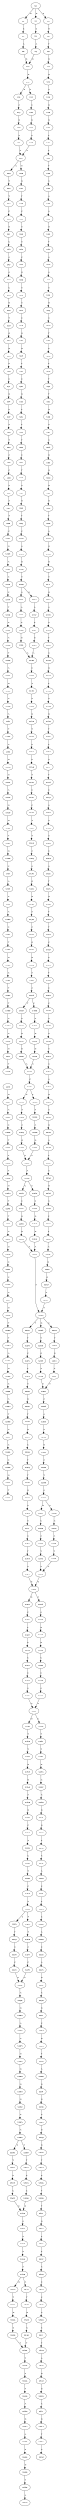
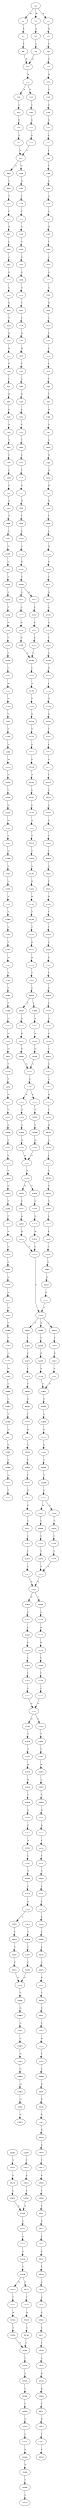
  strict digraph {
    fontname="Fira Sans"
    node [fontname="Fira Sans"]
    edge [fontname="Fira Sans"]
    S0
    S1
    S2
    S3
    S4
    S5
    S6
    S7
    S8
    S9
    S10
    S11
    S12
    S13
    S14
    S15
    S16
    S17
    S18
    S19
    S20
    S21
    S22
    S23
    S24
    S25
    S26
    S27
    S28
    S29
    S30
    S31
    S32
    S33
    S34
    S35
    S36
    S37
    S38
    S39
    S40
    S41
    S42
    S43
    S44
    S45
    S46
    S47
    S48
    S49
    S50
    S51
    S52
    S53
    S54
    S55
    S56
    S57
    S58
    S59
    S60
    S61
    S62
    S63
    S64
    S65
    S66
    S67
    S68
    S69
    S70
    S71
    S72
    S73
    S74
    S75
    S76
    S77
    S78
    S79
    S80
    S81
    S82
    S83
    S84
    S85
    S86
    S87
    S88
    S89
    S90
    S91
    S92
    S93
    S94
    S95
    S96
    S97
    S98
    S99
    S100
    S101
    S102
    S103
    S104
    S105
    S106
    S107
    S108
    S109
    S110
    S111
    S112
    S113
    S114
    S115
    S116
    S117
    S118
    S119
    S120
    S121
    S122
    S123
    S124
    S125
    S126
    S127
    S128
    S129
    S130
    S131
    S132
    S133
    S134
    S135
    S136
    S137
    S138
    S139
    S140
    S141
    S142
    S143
    S144
    S145
    S146
    S147
    S148
    S149
    S150
    S151
    S152
    S153
    S154
    S155
    S156
    S157
    S158
    S159
    S160
    S161
    S162
    S163
    S164
    S165
    S166
    S167
    S168
    S169
    S170
    S171
    S172
    S173
    S174
    S175
    S176
    S177
    S178
    S179
    S180
    S181
    S182
    S183
    S184
    S185
    S186
    S187
    S188
    S189
    S190
    S191
    S192
    S193
    S194
    S195
    S196
    S197
    S198
    S199
    S200
    S201
    S202
    S203
    S204
    S205
    S206
    S207
    S208
    S209
    S210
    S211
    S212
    S213
    S214
    S215
    S216
    S217
    S218
    S219
    S220
    S221
    S222
    S223
    S224
    S225
    S226
    S227
    S228
    S229
    S230
    S231
    S232
    S233
    S234
    S235
    S236
    S237
    S238
    S239
    S240
    S241
    S242
    S243
    S244
    S245
    S246
    S247
    S248
    S249
    S250
    S251
    S252
    S253
    S254
    S255
    S256
    S257
    S258
    S259
    S260
    S261
    S262
    S263
    S264
    S265
    S266
    S267
    S268
    S269
    S270
    S271
    S272
    S273
    S274
    S275
    S276
    S277
    S278
    S279
    S280
    S281
    S282
    S283
    S284
    S285
    S286
    S287
    S288
    S289
    S290
    S291
    S292
    S293
    S294
    S295
    S296
    S297
    S298
    S299
    S300
    S301
    S302
    S303
    S304
    S305
    S306
    S307
    S308
    S309
    S310
    S311
    S312
    S313
    S314
    S315
    S316
    S317
    S318
    S319
    S320
    S321
    S322
    S323
    S324
    S325
    S326
    S327
    S328
    S329
    S330
    S331
    S332
    S333
    S334
    S335
    S336
    S337
    S338
    S339
    S340
    S341
    S342
    S343
    S344
    S345
    S346
    S347
    S348
    S349
    S350
    S351
    S352
    S353
    S354
    S355
    S356
    S357
    S358
    S359
    S360
    S361
    S362
    S363
    S364
    S365
    S366
    S367
    S368
    S369
    S370
    S371
    S372
    S373
    S374
    S375
    S376
    S377
    S378
    S379
    S380
    S381
    S382
    S383
    S384
    S385
    S386
    S387
    S388
    S389
    S390
    S391
    S392
    S393
    S394
    S395
-   S396
    S397
    S398
    S399
    S400
    S401
    S402
    S403
    S404
    S405
    S406
    S407
    S408
    S409
    S410
    S411
    S412
    S413
    S414
    S415
    S416
    S417
    S418
    S419
    S420
    S421
    S422
    S423
    S424
    S425
    S426
    S427
    S428
    S429
    S430
    S431
    S432
    S433
    S434
    S435
    S436
    S437
    S438
    S439
    S440
    S441
    S442
    S443
    S444
    S445
    S446
    S447
    S448
    S449
    S450
    S0 -> S1 [label=G]
    S0 -> S2 [label=G]
    S0 -> S3 [label=C]
    S1 -> S4 [label=C]
    S2 -> S5 [label=C]
    S3 -> S6 [label=G]
    S4 -> S7 [label=A]
    S5 -> S8 [label=A]
    S6 -> S9 [label=T]
    S7 -> S10 [label=G]
    S8 -> S10 [label=G]
    S9 -> S11 [label=G]
    S10 -> S12 [label=G]
    S11 -> S13 [label=G]
    S12 -> S14 [label=C]
    S12 -> S15 [label=T]
    S13 -> S16 [label=A]
    S14 -> S17 [label=A]
    S15 -> S18 [label=A]
    S16 -> S19 [label=G]
    S17 -> S20 [label=G]
    S18 -> S21 [label=G]
    S19 -> S22 [label=G]
    S20 -> S23 [label=A]
    S21 -> S24 [label=A]
    S22 -> S25 [label=T]
    S23 -> S26 [label=A]
    S24 -> S26 [label=A]
    S25 -> S27 [label=T]
    S26 -> S28 [label=G]
    S26 -> S29 [label=C]
    S27 -> S30 [label=T]
    S28 -> S31 [label=G]
    S29 -> S32 [label=T]
    S30 -> S33 [label=A]
    S31 -> S34 [label=T]
    S32 -> S35 [label=T]
    S33 -> S36 [label=A]
    S34 -> S37 [label=C]
    S35 -> S38 [label=C]
    S36 -> S39 [label=A]
    S37 -> S40 [label=A]
    S38 -> S41 [label=G]
    S39 -> S42 [label=G]
    S40 -> S43 [label=A]
    S41 -> S44 [label=C]
    S42 -> S45 [label=T]
    S43 -> S46 [label=C]
    S44 -> S47 [label=A]
    S45 -> S48 [label=A]
    S46 -> S49 [label=G]
    S47 -> S50 [label=A]
    S48 -> S51 [label=A]
    S49 -> S52 [label=A]
    S50 -> S53 [label=C]
    S51 -> S54 [label=A]
    S52 -> S55 [label=A]
    S53 -> S56 [label=G]
    S54 -> S57 [label=G]
    S55 -> S58 [label=C]
    S56 -> S59 [label=T]
    S57 -> S60 [label=A]
    S58 -> S61 [label=G]
    S59 -> S62 [label=G]
    S60 -> S63 [label=T]
    S61 -> S64 [label=G]
    S62 -> S65 [label=G]
    S63 -> S66 [label=C]
    S64 -> S67 [label=T]
    S65 -> S68 [label=C]
    S66 -> S69 [label=T]
    S67 -> S70 [label=C]
    S68 -> S71 [label=C]
    S69 -> S72 [label=T]
    S70 -> S73 [label=G]
    S71 -> S74 [label=G]
    S72 -> S75 [label=T]
    S73 -> S76 [label=T]
    S74 -> S77 [label=C]
    S75 -> S78 [label=G]
    S76 -> S79 [label=T]
    S77 -> S80 [label=A]
    S78 -> S81 [label=A]
    S79 -> S82 [label=T]
    S80 -> S83 [label=T]
    S81 -> S84 [label=A]
    S82 -> S85 [label=C]
    S83 -> S86 [label=A]
    S84 -> S87 [label=G]
    S85 -> S88 [label=T]
    S86 -> S89 [label=C]
    S87 -> S90 [label=G]
    S88 -> S91 [label=A]
    S89 -> S92 [label=A]
    S90 -> S93 [label=G]
    S91 -> S94 [label=G]
    S92 -> S95 [label=A]
    S93 -> S96 [label=G]
    S94 -> S97 [label=T]
    S95 -> S98 [label=T]
    S96 -> S99 [label=T]
    S97 -> S100 [label=C]
    S98 -> S101 [label=C]
    S99 -> S102 [label=A]
    S100 -> S103 [label=A]
    S101 -> S104 [label=G]
    S102 -> S105 [label=G]
    S103 -> S106 [label=G]
    S104 -> S107 [label=A]
    S105 -> S108 [label=G]
    S106 -> S109 [label=A]
    S107 -> S110 [label=C]
    S108 -> S111 [label=A]
    S109 -> S112 [label=A]
    S109 -> S113 [label=G]
    S110 -> S114 [label=C]
    S111 -> S115 [label=G]
    S112 -> S116 [label=A]
    S113 -> S117 [label=A]
    S114 -> S118 [label=T]
    S115 -> S119 [label=A]
    S116 -> S120 [label=C]
    S117 -> S121 [label=C]
    S118 -> S122 [label=C]
    S119 -> S123 [label=A]
    S120 -> S124 [label=G]
    S121 -> S125 [label=G]
    S122 -> S126 [label=A]
    S123 -> S127 [label=T]
    S124 -> S128 [label=A]
    S125 -> S128 [label=A]
    S126 -> S129 [label=T]
    S127 -> S130 [label=A]
    S128 -> S131 [label=C]
    S129 -> S132 [label=A]
    S130 -> S133 [label=G]
    S131 -> S134 [label=T]
    S132 -> S135 [label=G]
    S133 -> S136 [label=T]
    S134 -> S137 [label=A]
    S135 -> S138 [label=A]
    S136 -> S139 [label=A]
    S137 -> S140 [label=G]
    S138 -> S141 [label=A]
    S139 -> S142 [label=G]
    S140 -> S143 [label=T]
    S141 -> S144 [label=T]
    S142 -> S145 [label=T]
    S143 -> S146 [label=C]
    S144 -> S147 [label=A]
    S145 -> S148 [label=T]
    S146 -> S149 [label=C]
    S147 -> S150 [label=G]
    S148 -> S151 [label=A]
    S149 -> S152 [label=T]
    S150 -> S153 [label=G]
    S151 -> S154 [label=T]
    S152 -> S155 [label=C]
    S153 -> S156 [label=A]
    S154 -> S157 [label=C]
    S155 -> S158 [label=C]
    S156 -> S159 [label=G]
    S157 -> S160 [label=A]
    S158 -> S161 [label=T]
    S159 -> S162 [label=G]
    S160 -> S163 [label=A]
    S161 -> S164 [label=T]
    S162 -> S165 [label=T]
    S163 -> S166 [label=A]
    S164 -> S167 [label=A]
    S165 -> S168 [label=G]
    S166 -> S169 [label=C]
    S167 -> S170 [label=A]
    S168 -> S171 [label=C]
    S169 -> S172 [label=A]
    S170 -> S173 [label=G]
    S171 -> S174 [label=A]
    S172 -> S175 [label=T]
    S173 -> S176 [label=G]
    S174 -> S177 [label=C]
    S175 -> S178 [label=G]
    S176 -> S179 [label=A]
    S177 -> S180 [label=A]
    S178 -> S181 [label=T]
    S179 -> S182 [label=A]
    S180 -> S183 [label=C]
    S181 -> S184 [label=T]
    S182 -> S185 [label=G]
    S183 -> S186 [label=T]
    S184 -> S187 [label=C]
    S185 -> S188 [label=G]
    S186 -> S189 [label=G]
    S187 -> S190 [label=C]
    S188 -> S191 [label=A]
    S189 -> S192 [label=C]
    S190 -> S193 [label=T]
    S191 -> S194 [label=A]
    S192 -> S195 [label=T]
    S193 -> S196 [label=C]
    S194 -> S197 [label=T]
    S194 -> S198 [label=C]
    S195 -> S199 [label=T]
    S196 -> S200 [label=C]
    S197 -> S201 [label=A]
    S198 -> S202 [label=A]
    S199 -> S203 [label=A]
    S200 -> S204 [label=A]
    S201 -> S205 [label=G]
    S202 -> S206 [label=G]
    S203 -> S207 [label=A]
    S204 -> S208 [label=A]
    S205 -> S209 [label=G]
    S206 -> S210 [label=G]
    S207 -> S211 [label=G]
    S208 -> S212 [label=A]
    S209 -> S213 [label=A]
    S210 -> S213 [label=A]
    S211 -> S214 [label=T]
    S212 -> S215 [label=A]
    S213 -> S216 [label=C]
+   S214 -> S217 [label=T]
    S215 -> S218 [label=A]
    S216 -> S219 [label=C]
    S216 -> S220 [label=T]
    S217 -> S221 [label=G]
    S218 -> S222 [label=G]
    S219 -> S223 [label=T]
    S220 -> S224 [label=T]
    S221 -> S225 [label=A]
    S222 -> S226 [label=A]
    S223 -> S227 [label=A]
    S224 -> S228 [label=A]
    S225 -> S229 [label=C]
    S226 -> S230 [label=G]
    S227 -> S231 [label=G]
    S228 -> S232 [label=G]
    S229 -> S233 [label=T]
    S230 -> S234 [label=A]
    S231 -> S235 [label=A]
    S232 -> S235 [label=A]
    S233 -> S236 [label=T]
    S234 -> S237 [label=T]
    S235 -> S238 [label=A]
    S236 -> S239 [label=T]
    S237 -> S240 [label=A]
    S238 -> S241 [label=C]
    S238 -> S242 [label=A]
    S239 -> S243 [label=G]
    S240 -> S244 [label=G]
    S241 -> S245 [label=C]
    S242 -> S246 [label=C]
    S243 -> S247 [label=T]
    S244 -> S248 [label=A]
    S245 -> S249 [label=G]
    S246 -> S250 [label=G]
    S247 -> S251 [label=T]
    S248 -> S252 [label=C]
    S249 -> S253 [label=G]
    S250 -> S254 [label=G]
    S251 -> S255 [label=A]
    S252 -> S256 [label=T]
    S253 -> S257 [label=A]
    S254 -> S257 [label=A]
    S255 -> S258 [label=G]
    S256 -> S259 [label=A]
    S257 -> S260 [label=A]
    S258 -> S261 [label=C]
    S259 -> S262 [label=G]
    S260 -> S263 [label=C]
    S260 -> S264 [label=G]
    S260 -> S265 [label=T]
    S261 -> S266 [label=C]
    S262 -> S267 [label=G]
    S263 -> S268 [label=T]
    S264 -> S269 [label=T]
    S265 -> S270 [label=T]
    S266 -> S271 [label=A]
    S267 -> S272 [label=A]
    S268 -> S273 [label=G]
    S269 -> S274 [label=G]
    S270 -> S275 [label=C]
    S271 -> S276 [label=G]
    S272 -> S260 [label=A]
    S273 -> S277 [label=T]
    S274 -> S278 [label=T]
    S275 -> S279 [label=T]
    S276 -> S280 [label=T]
    S277 -> S281 [label=A]
    S278 -> S281 [label=A]
    S279 -> S282 [label=A]
    S280 -> S283 [label=T]
    S281 -> S284 [label=A]
    S282 -> S285 [label=G]
    S283 -> S286 [label=A]
    S284 -> S287 [label=A]
    S285 -> S288 [label=T]
    S286 -> S289 [label=G]
    S287 -> S290 [label=A]
    S288 -> S291 [label=G]
    S289 -> S292 [label=C]
    S290 -> S293 [label=G]
    S291 -> S294 [label=C]
    S292 -> S295 [label=A]
    S293 -> S296 [label=A]
    S294 -> S297 [label=T]
    S295 -> S298 [label=T]
    S296 -> S299 [label=T]
    S297 -> S300 [label=T]
    S298 -> S301 [label=A]
    S299 -> S302 [label=A]
    S300 -> S303 [label=G]
    S301 -> S304 [label=C]
    S302 -> S305 [label=G]
    S302 -> S306 [label=A]
    S303 -> S307 [label=A]
    S304 -> S308 [label=C]
    S305 -> S309 [label=C]
    S306 -> S310 [label=C]
    S307 -> S311 [label=A]
    S308 -> S312 [label=G]
    S309 -> S313 [label=A]
    S310 -> S314 [label=A]
    S311 -> S315 [label=A]
    S312 -> S316 [label=T]
    S313 -> S317 [label=T]
    S314 -> S318 [label=T]
    S315 -> S319 [label=T]
    S317 -> S320 [label=A]
    S318 -> S320 [label=A]
    S319 -> S321 [label=A]
    S320 -> S322 [label=G]
    S321 -> S322 [label=G]
    S322 -> S323 [label=G]
    S322 -> S324 [label=A]
    S323 -> S325 [label=C]
    S324 -> S326 [label=A]
    S325 -> S327 [label=T]
    S326 -> S328 [label=G]
    S327 -> S329 [label=C]
    S328 -> S330 [label=G]
    S329 -> S331 [label=C]
    S330 -> S332 [label=C]
    S331 -> S333 [label=C]
    S332 -> S334 [label=C]
    S333 -> S335 [label=A]
    S334 -> S336 [label=A]
    S335 -> S337 [label=A]
    S336 -> S337 [label=A]
    S337 -> S338 [label=G]
    S337 -> S339 [label=C]
    S338 -> S340 [label=T]
    S339 -> S341 [label=T]
    S340 -> S342 [label=T]
    S341 -> S343 [label=T]
    S342 -> S344 [label=G]
    S343 -> S345 [label=G]
    S344 -> S346 [label=G]
    S345 -> S347 [label=C]
    S346 -> S348 [label=A]
    S347 -> S349 [label=A]
    S348 -> S350 [label=G]
    S349 -> S351 [label=G]
    S350 -> S352 [label=C]
    S351 -> S353 [label=G]
    S352 -> S354 [label=T]
    S353 -> S355 [label=T]
    S354 -> S356 [label=C]
    S355 -> S357 [label=A]
    S356 -> S358 [label=T]
    S357 -> S359 [label=A]
    S358 -> S360 [label=C]
    S359 -> S361 [label=C]
    S360 -> S362 [label=A]
    S361 -> S363 [label=T]
    S362 -> S364 [label=C]
-   S362 -> S365 [label=T]
    S363 -> S366 [label=C]
    S364 -> S367 [label=T]
    S365 -> S368 [label=T]
    S366 -> S369 [label=A]
    S367 -> S370 [label=A]
    S368 -> S371 [label=A]
    S369 -> S372 [label=C]
    S370 -> S373 [label=C]
    S371 -> S374 [label=C]
    S372 -> S375 [label=A]
    S373 -> S376 [label=C]
    S374 -> S376 [label=C]
    S375 -> S377 [label=G]
    S376 -> S378 [label=A]
    S377 -> S379 [label=A]
    S378 -> S380 [label=G]
    S379 -> S381 [label=G]
    S380 -> S382 [label=A]
    S381 -> S383 [label=C]
    S382 -> S384 [label=A]
    S383 -> S385 [label=G]
    S384 -> S386 [label=G]
    S385 -> S387 [label=T]
    S386 -> S388 [label=G]
    S387 -> S389 [label=A]
    S388 -> S390 [label=G]
    S389 -> S391 [label=G]
    S390 -> S392 [label=G]
    S391 -> S393 [label=G]
    S392 -> S394 [label=C]
    S393 -> S395 [label=A]
-   S394 -> S396 [label=A]
    S395 -> S397 [label=G]
-   S396 -> S398 [label=C]
-   S396 -> S399 [label=T]
    S397 -> S400 [label=G]
    S398 -> S401 [label=T]
    S399 -> S402 [label=T]
    S400 -> S403 [label=T]
    S401 -> S404 [label=C]
    S402 -> S405 [label=C]
    S403 -> S406 [label=C]
    S404 -> S407 [label=C]
    S405 -> S408 [label=C]
    S406 -> S409 [label=T]
    S407 -> S410 [label=C]
    S408 -> S410 [label=C]
    S409 -> S411 [label=T]
    S410 -> S412 [label=A]
    S411 -> S413 [label=G]
    S412 -> S414 [label=A]
    S413 -> S415 [label=T]
    S414 -> S416 [label=A]
    S415 -> S417 [label=T]
    S416 -> S418 [label=A]
    S417 -> S419 [label=A]
    S418 -> S420 [label=G]
    S418 -> S421 [label=A]
    S419 -> S422 [label=C]
    S420 -> S423 [label=T]
    S421 -> S424 [label=T]
    S422 -> S425 [label=C]
    S423 -> S426 [label=G]
    S424 -> S427 [label=G]
    S425 -> S428 [label=A]
    S426 -> S429 [label=C]
    S427 -> S430 [label=C]
    S428 -> S431 [label=C]
    S429 -> S432 [label=T]
    S430 -> S432 [label=T]
    S431 -> S433 [label=T]
    S432 -> S434 [label=T]
    S433 -> S435 [label=A]
    S434 -> S436 [label=T]
    S435 -> S437 [label=G]
    S436 -> S438 [label=T]
    S437 -> S439 [label=G]
    S438 -> S440 [label=A]
    S439 -> S441 [label=A]
    S440 -> S442 [label=G]
    S441 -> S443 [label=G]
    S442 -> S444 [label=A]
    S443 -> S445 [label=T]
    S444 -> S446 [label=C]
    S445 -> S447 [label=A]
    S446 -> S448 [label=G]
    S448 -> S449 [label=T]
    S449 -> S450 [label=A]
  }
